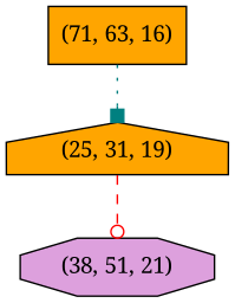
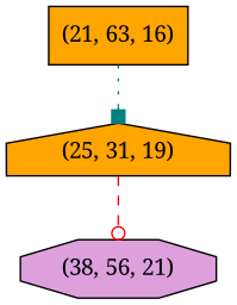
  digraph {
    fontname="Noto Serif"
    node [fillcolor=orange fontname="Noto Serif" style=filled]
    edge [fontname="Noto Serif"]
-   "(21, 63, 16)" [shape=box label="(71, 63, 16)"]
+   "(21, 63, 16)" [shape=box]
    "(25, 31, 19)" [shape=house]
-   "(38, 51, 21)" [fillcolor=plum shape=octagon]
+   "(38, 51, 21)" [fillcolor=plum shape=octagon label="(38, 56, 21)"]
    "(21, 63, 16)" -> "(25, 31, 19)" [arrowhead=box color=teal style=dotted]
    "(25, 31, 19)" -> "(38, 51, 21)" [arrowhead=odot color=red style=dashed]
  }
